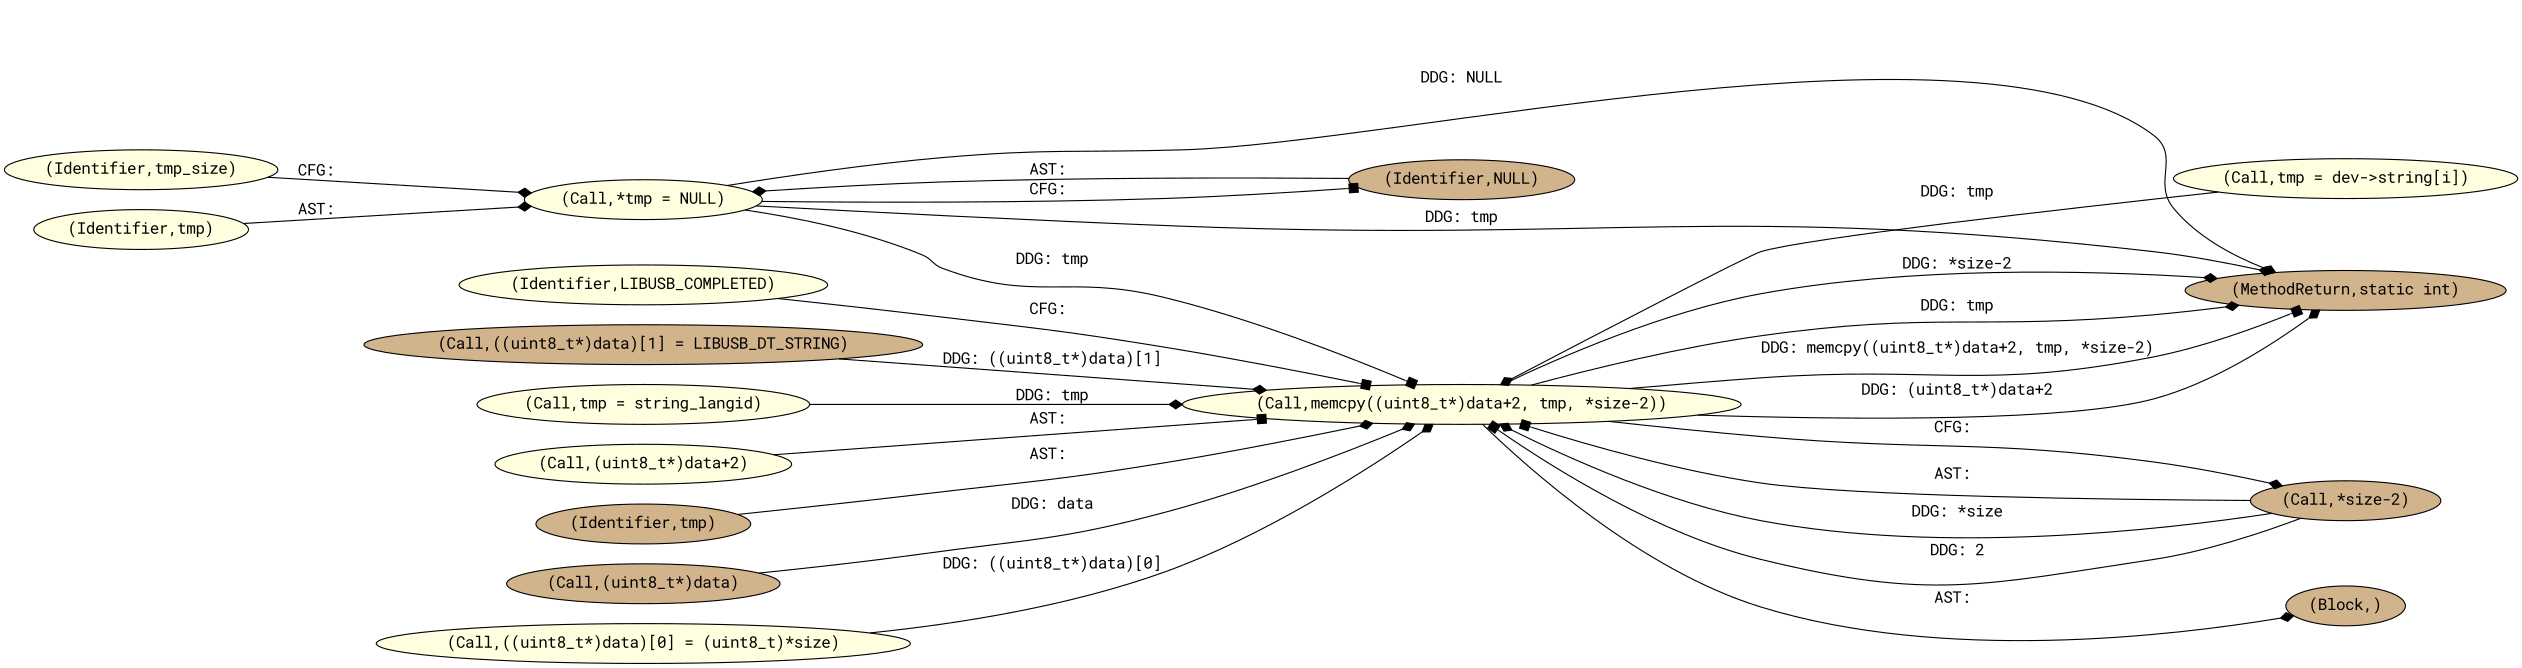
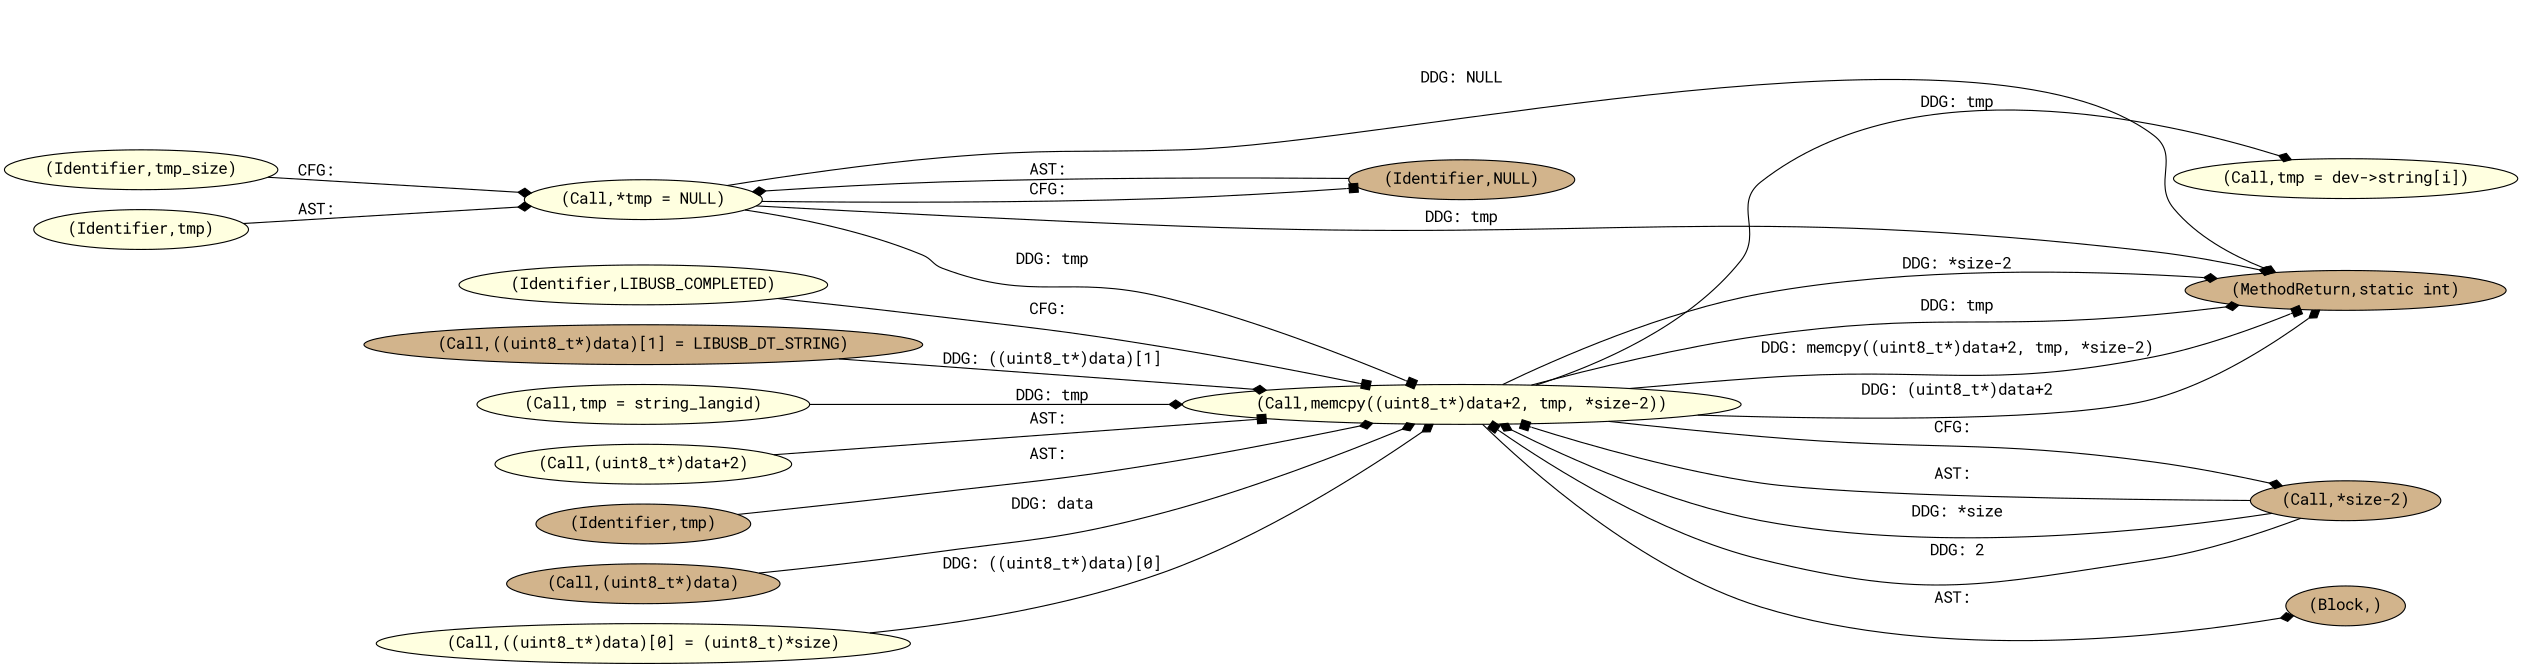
  digraph {
    fontname="Roboto Mono"
    rankdir=LR
    node [fillcolor=lightyellow fontname="Roboto Mono" style=filled]
    edge [arrowhead=diamond fontname="Roboto Mono"]
    n1 [label="(Call,*tmp = NULL)"]
    n2 [label="(Call,memcpy((uint8_t*)data+2, tmp, *size-2))"]
    n3 [fillcolor=tan label="(MethodReturn,static int)"]
    n4 [fillcolor=tan label="(Identifier,NULL)"]
    n5 [fillcolor=tan label="(Block,)"]
    n6 [fillcolor=tan label="(Call,*size-2)"]
    n7 [fillcolor=tan label="(Call,((uint8_t*)data)[1] = LIBUSB_DT_STRING)"]
    n8 [label="(Call,tmp = string_langid)"]
    n9 [label="(Identifier,tmp_size)"]
    n10 [label="(Identifier,tmp)"]
    n11 [label="(Call,(uint8_t*)data+2)"]
    n12 [label="(Call,tmp = dev->string[i])"]
    n13 [fillcolor=tan label="(Identifier,tmp)"]
    n14 [fillcolor=tan label="(Call,(uint8_t*)data)"]
    n15 [label="(Call,((uint8_t*)data)[0] = (uint8_t)*size)"]
    n16 [label="(Identifier,LIBUSB_COMPLETED)"]
    n1 -> n2 [arrowhead=box label="DDG: tmp"]
    n1 -> n3 [label="DDG: tmp"]
    n1 -> n3 [label="DDG: NULL"]
    n1 -> n4 [arrowhead=box label="CFG: "]
    n2 -> n3 [label="DDG: *size-2"]
    n2 -> n3 [label="DDG: tmp"]
    n2 -> n3 [arrowhead=box label="DDG: memcpy((uint8_t*)data+2, tmp, *size-2)"]
    n2 -> n3 [label="DDG: (uint8_t*)data+2"]
    n2 -> n5 [label="AST: "]
    n2 -> n6 [label="CFG: "]
    n4 -> n1 [label="AST: "]
    n6 -> n2 [arrowhead=box label="AST: "]
    n6 -> n2 [label="DDG: *size"]
    n6 -> n2 [arrowhead=box label="DDG: 2"]
    n7 -> n2 [label="DDG: ((uint8_t*)data)[1]"]
    n8 -> n2 [label="DDG: tmp"]
    n9 -> n1 [label="CFG: "]
    n10 -> n1 [label="AST: "]
    n11 -> n2 [arrowhead=box label="AST: "]
-   n12 -> n2 [label="DDG: tmp"]
+   n2 -> n12 [label="DDG: tmp"]
    n13 -> n2 [label="AST: "]
    n14 -> n2 [label="DDG: data"]
    n15 -> n2 [label="DDG: ((uint8_t*)data)[0]"]
    n16 -> n2 [arrowhead=box label="CFG: "]
  }
